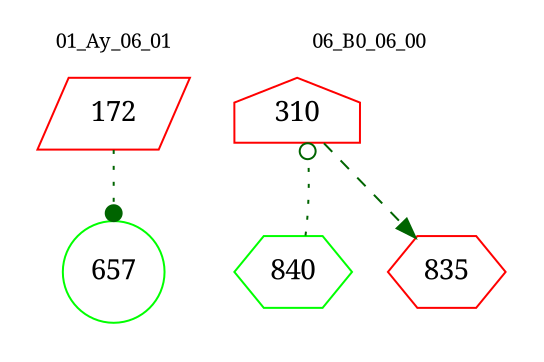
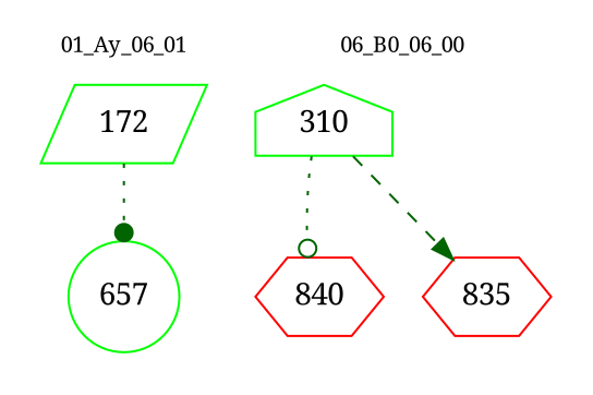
  digraph {
    fontname="Noto Serif"
    node [color=green fontname="Noto Serif" shape=hexagon]
    edge [color=darkgreen fontname="Noto Serif" style=dotted]
-   n1 [color=red label=172 shape=parallelogram]
+   n1 [label=172 shape=parallelogram]
    n2 [label=657 shape=circle]
-   n3 [color=red label=310 shape=house]
-   n4 [label=840]
+   n3 [label=310 shape=house]
+   n4 [color=red label=840]
    n5 [color=red label=835]
    subgraph cluster_1 {
      color=white
      fontsize=10
      label="01_Ay_06_01"
      n1
      n2
    }
    subgraph cluster_2 {
      color=white
      fontsize=10
      label="06_B0_06_00"
      n3
      n4
      n5
    }
    n1 -> n2 [arrowhead=dot]
-   n4 -> n3 [arrowhead=odot]
+   n3 -> n4 [arrowhead=odot]
    n3 -> n5 [arrowhead=normal style=dashed]
  }
